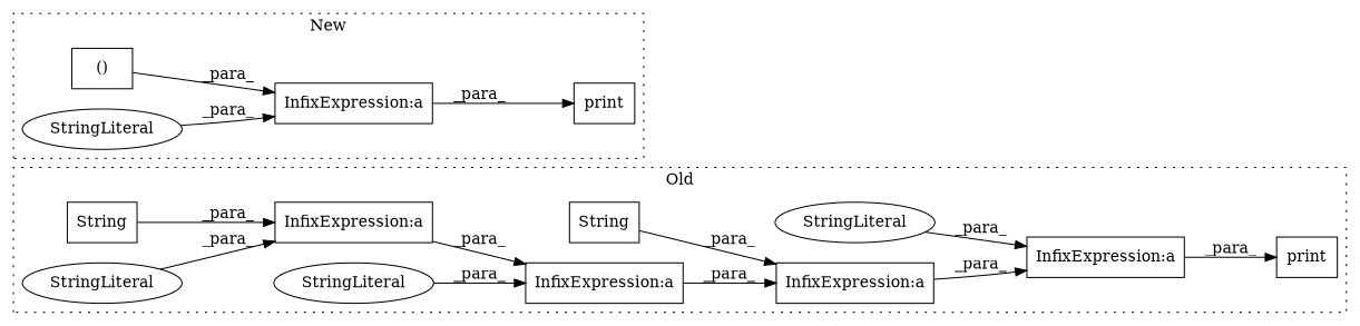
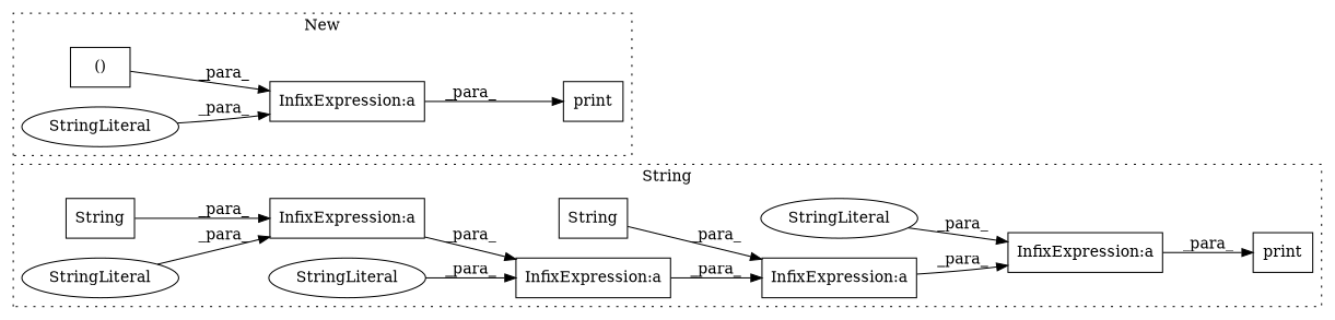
  digraph {
    rankdir=LR
    node [a=27 l=3 shape=box]
    n1 [a=32 l="7,1" label=String s="1936,1944"]
    n2 [label="InfixExpression:a" s=1933]
    n3 [a=45 l=40 label=StringLiteral s=1893 shape=ellipse]
    n4 [label="InfixExpression:a" s=2036]
    n5 [a=45 l=5 label=StringLiteral s=2039 shape=ellipse]
    n6 [label="InfixExpression:a" s=2017]
    n7 [a=32 l="7,1" label=String s="2020,2034"]
    n8 [a=32 l="6,1" label=print s="1882,2044"]
    n9 [label="InfixExpression:a" s=1946]
    n10 [a=45 l=28 label=StringLiteral s=1949 shape=ellipse]
    n11 [a=106 l=182 label="()" s=1918]
    n12 [l=10 label="InfixExpression:a" s=1908]
    n13 [a=45 l=20 label=StringLiteral s=1888 shape=ellipse]
    n14 [a=32 l="6,2" label=print s="1882,2100"]
    subgraph cluster_1 {
-     label=Old
+     label=String
      style=dotted
      n1
      n2
      n3
      n4
      n5
      n6
      n7
      n8
      n9
      n10
    }
    subgraph cluster_2 {
      label=New
      style=dotted
      n11
      n12
      n13
      n14
    }
    n1 -> n2 [label=_para_]
    n2 -> n9 [label=_para_]
    n3 -> n2 [label=_para_]
    n4 -> n8 [label=_para_]
    n5 -> n4 [label=_para_]
    n6 -> n4 [label=_para_]
    n7 -> n6 [label=_para_]
    n9 -> n6 [label=_para_]
    n10 -> n9 [label=_para_]
    n11 -> n12 [label=_para_]
    n12 -> n14 [label=_para_]
    n13 -> n12 [label=_para_]
  }
